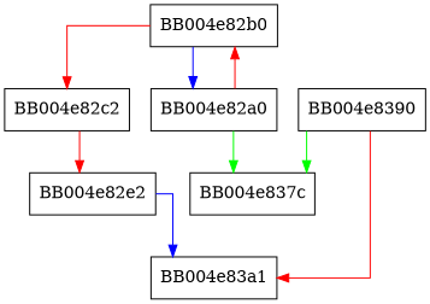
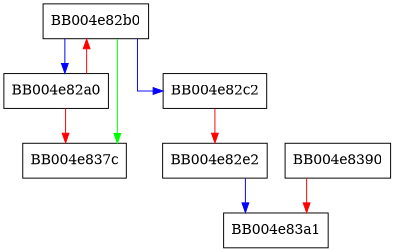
  digraph {
    splines=ortho
    node [shape=box]
    edge [color=red]
    BB004e82b0
    BB004e82a0
    BB004e82c2
    BB004e837c
    BB004e82e2
    BB004e8390
    BB004e83a1
    BB004e82b0 -> BB004e82a0 [color=blue]
-   BB004e82b0 -> BB004e82c2
+   BB004e82b0 -> BB004e82c2 [color=blue]
    BB004e82a0 -> BB004e82b0
-   BB004e82a0 -> BB004e837c [color=green]
+   BB004e82a0 -> BB004e837c
    BB004e82c2 -> BB004e82e2
    BB004e82e2 -> BB004e83a1 [color=blue]
-   BB004e8390 -> BB004e837c [color=green]
+   BB004e82b0 -> BB004e837c [color=green]
    BB004e8390 -> BB004e83a1
  }
